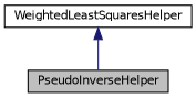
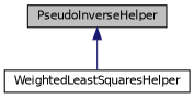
  digraph {
    node [color=black fontname=Helvetica fontsize=10 shape=record style=filled]
    n1 [fillcolor=grey75 fontcolor=black height=0.2 label=PseudoInverseHelper width=0.4]
    n2 [fillcolor=white height=0.2 label=WeightedLeastSquaresHelper width=0.4]
-   n2 -> n1 [color=midnightblue dir=back fontname=Helvetica fontsize=10 labelfontname=Helvetica labelfontsize=10 style=solid]
+   n1 -> n2 [color=midnightblue dir=back fontname=Helvetica fontsize=10 labelfontname=Helvetica labelfontsize=10 style=solid]
  }
